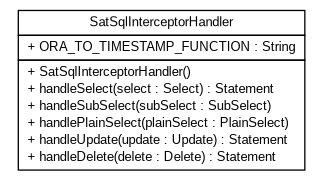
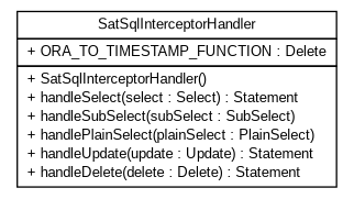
  digraph {
    nodesep=0.25
    ranksep=0.5
    rankdir=LR
-   n1 [fontcolor=black fontname=arial fontsize=10.0 label=<<table title="br.gov.to.sefaz.persistence.satquery.handler.SatSqlInterceptorHandler" border="0" cellborder="1" cellspacing="0" cellpadding="2" port="p" href="./SatSqlInterceptorHandler.html"> 		<tr><td><table border="0" cellspacing="0" cellpadding="1"> <tr><td align="center" balign="center"> SatSqlInterceptorHandler </td></tr> 		</table></td></tr> 		<tr><td><table border="0" cellspacing="0" cellpadding="1"> <tr><td align="left" balign="left"> + ORA_TO_TIMESTAMP_FUNCTION : String </td></tr> 		</table></td></tr> 		<tr><td><table border="0" cellspacing="0" cellpadding="1"> <tr><td align="left" balign="left"> + SatSqlInterceptorHandler() </td></tr> <tr><td align="left" balign="left"> + handleSelect(select : Select) : Statement </td></tr> <tr><td align="left" balign="left"> + handleSubSelect(subSelect : SubSelect) </td></tr> <tr><td align="left" balign="left"> + handlePlainSelect(plainSelect : PlainSelect) </td></tr> <tr><td align="left" balign="left"> + handleUpdate(update : Update) : Statement </td></tr> <tr><td align="left" balign="left"> + handleDelete(delete : Delete) : Statement </td></tr> 		</table></td></tr> 		</table>> shape=plaintext]
+   n1 [fontcolor=black fontname=arial fontsize=10.0 label=<<table title="br.gov.to.sefaz.persistence.satquery.handler.SatSqlInterceptorHandler" border="0" cellborder="1" cellspacing="0" cellpadding="2" port="p" href="./SatSqlInterceptorHandler.html"> 		<tr><td><table border="0" cellspacing="0" cellpadding="1"> <tr><td align="center" balign="center"> SatSqlInterceptorHandler </td></tr> 		</table></td></tr> 		<tr><td><table border="0" cellspacing="0" cellpadding="1"> <tr><td align="left" balign="left"> + ORA_TO_TIMESTAMP_FUNCTION : Delete </td></tr> 		</table></td></tr> 		<tr><td><table border="0" cellspacing="0" cellpadding="1"> <tr><td align="left" balign="left"> + SatSqlInterceptorHandler() </td></tr> <tr><td align="left" balign="left"> + handleSelect(select : Select) : Statement </td></tr> <tr><td align="left" balign="left"> + handleSubSelect(subSelect : SubSelect) </td></tr> <tr><td align="left" balign="left"> + handlePlainSelect(plainSelect : PlainSelect) </td></tr> <tr><td align="left" balign="left"> + handleUpdate(update : Update) : Statement </td></tr> <tr><td align="left" balign="left"> + handleDelete(delete : Delete) : Statement </td></tr> 		</table></td></tr> 		</table>> shape=plaintext]
  }
